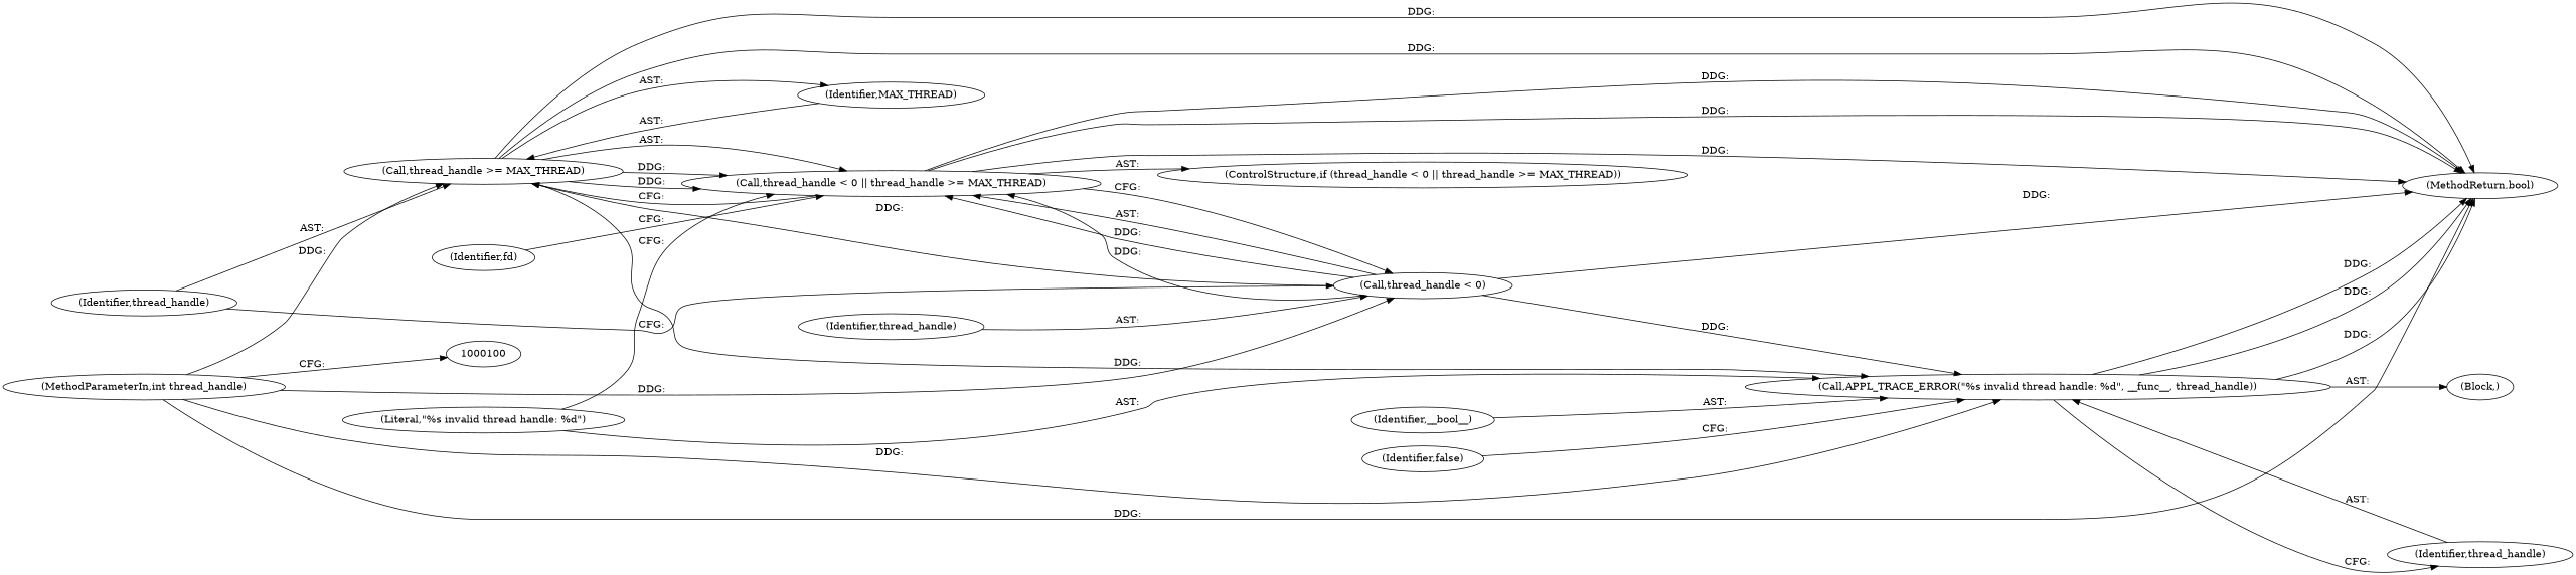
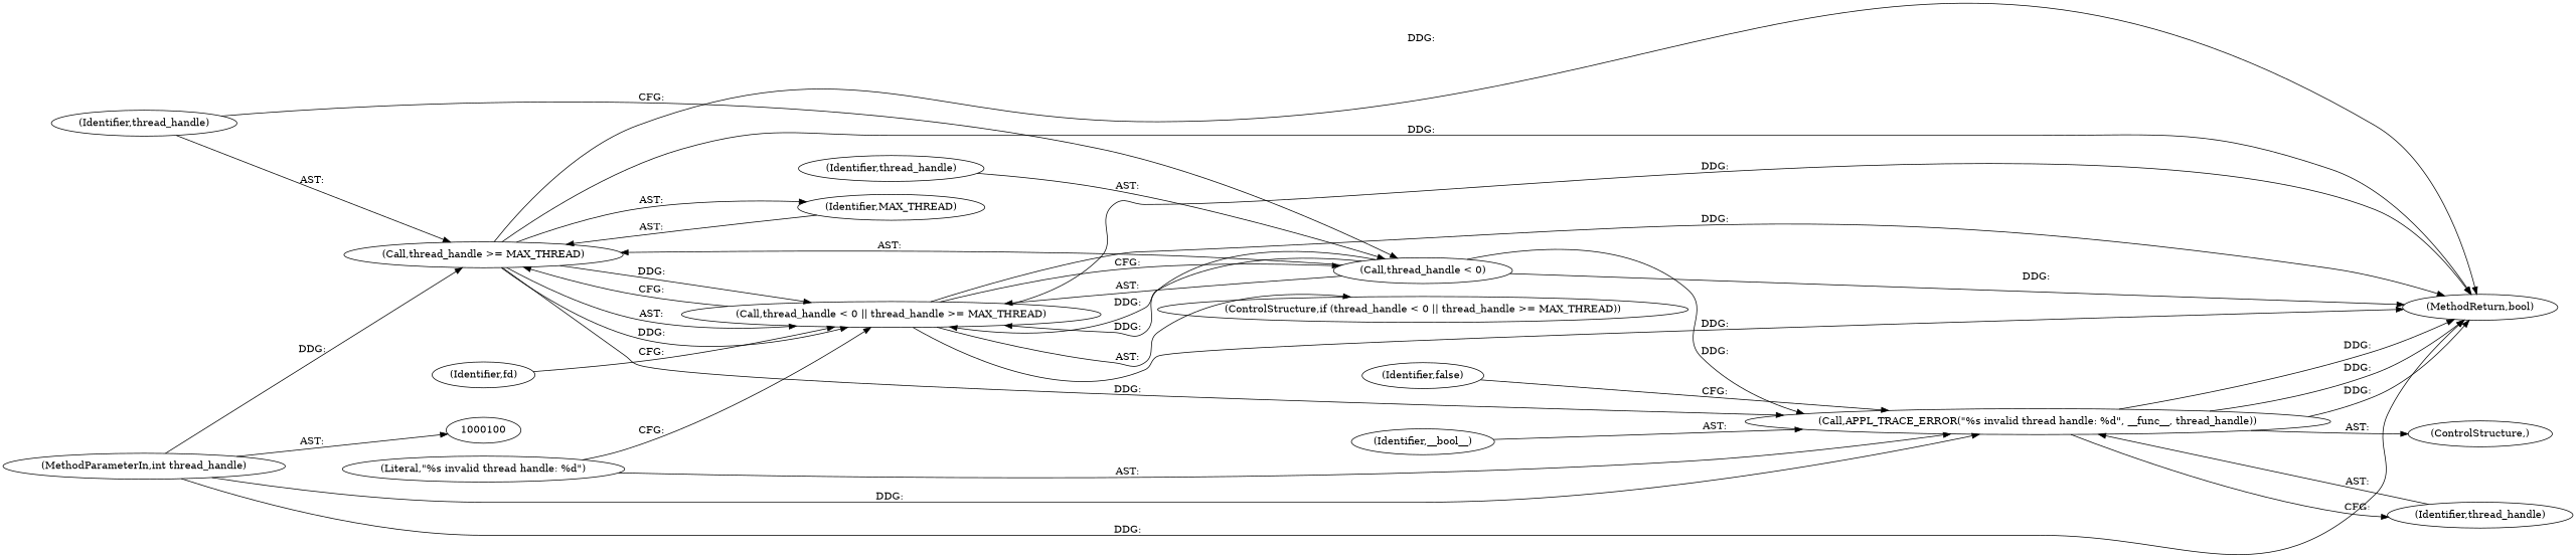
  digraph {
    rankdir=LR
    n1 [label="(Call,thread_handle >= MAX_THREAD)"]
    n2 [label="(Call,thread_handle < 0 || thread_handle >= MAX_THREAD)"]
    n3 [label="(Call,APPL_TRACE_ERROR(\"%s invalid thread handle: %d\", __func__, thread_handle))"]
    n4 [label="(MethodReturn,bool)"]
    n5 [label="(Identifier,MAX_THREAD)"]
    n6 [label="(Call,thread_handle < 0)"]
    n7 [label="(ControlStructure,if (thread_handle < 0 || thread_handle >= MAX_THREAD))"]
-   n8 [label="(Block,)"]
+   n8 [label="(ControlStructure,)"]
    n9 [label="(Identifier,thread_handle)"]
    n10 [label="(MethodParameterIn,int thread_handle)"]
    1000100
    n12 [label="(Literal,\"%s invalid thread handle: %d\")"]
    n13 [label="(Identifier,thread_handle)"]
    n14 [label="(Identifier,fd)"]
    n15 [label="(Identifier,__bool__)"]
    n16 [label="(Identifier,thread_handle)"]
    n17 [label="(Identifier,false)"]
    n1 -> n2 [label="AST: "]
    n1 -> n2 [label="DDG: "]
    n1 -> n2 [label="DDG: "]
    n1 -> n3 [label="DDG: "]
    n1 -> n4 [label="DDG: "]
    n1 -> n4 [label="DDG: "]
    n1 -> n5 [label="AST: "]
    n2 -> n1 [label="CFG: "]
    n2 -> n4 [label="DDG: "]
    n2 -> n4 [label="DDG: "]
    n2 -> n4 [label="DDG: "]
    n2 -> n6 [label="CFG: "]
    n2 -> n7 [label="AST: "]
    n3 -> n4 [label="DDG: "]
    n3 -> n4 [label="DDG: "]
    n3 -> n4 [label="DDG: "]
    n3 -> n8 [label="AST: "]
    n3 -> n9 [label="CFG: "]
    n5 -> n1 [label="AST: "]
-   n6 -> n1 [label="DDG: "]
+   n6 -> n1 [label="AST: "]
    n6 -> n2 [label="AST: "]
    n6 -> n2 [label="DDG: "]
    n6 -> n2 [label="DDG: "]
    n6 -> n3 [label="DDG: "]
    n6 -> n4 [label="DDG: "]
    n9 -> n3 [label="AST: "]
    n10 -> n1 [label="DDG: "]
    n10 -> n3 [label="DDG: "]
    n10 -> n4 [label="DDG: "]
-   n10 -> n6 [label="DDG: "]
-   n10 -> 1000100 [label="CFG: "]
+   n10 -> 1000100 [label="AST: "]
    n12 -> n2 [label="CFG: "]
    n12 -> n3 [label="AST: "]
    n13 -> n6 [label="AST: "]
    n14 -> n2 [label="CFG: "]
    n15 -> n3 [label="AST: "]
    n16 -> n1 [label="AST: "]
    n16 -> n6 [label="CFG: "]
    n17 -> n3 [label="CFG: "]
  }
